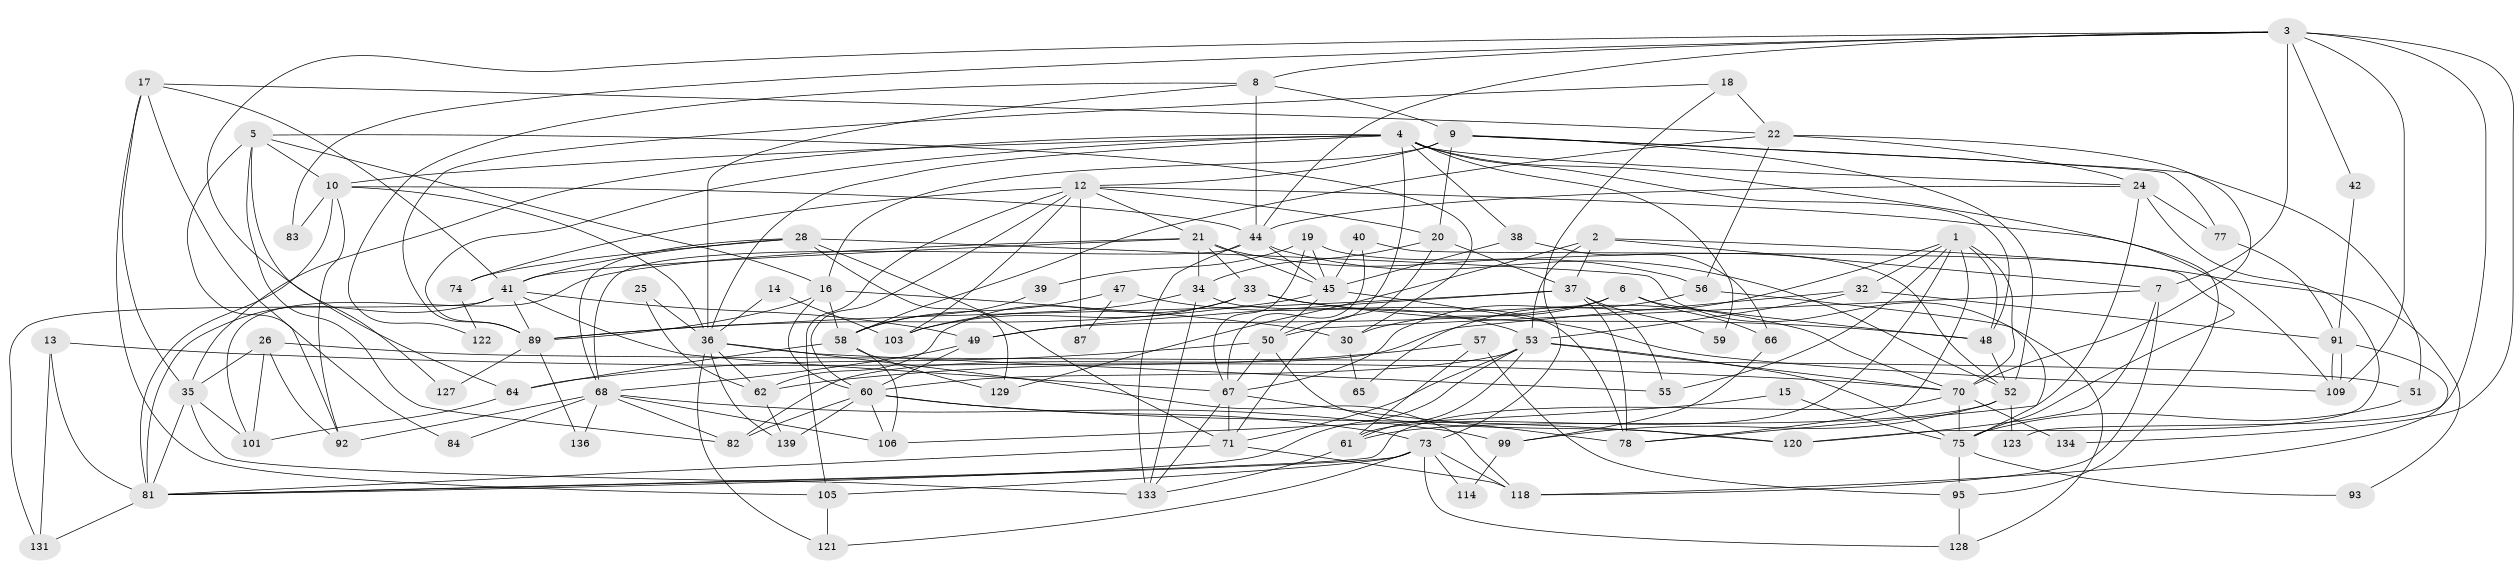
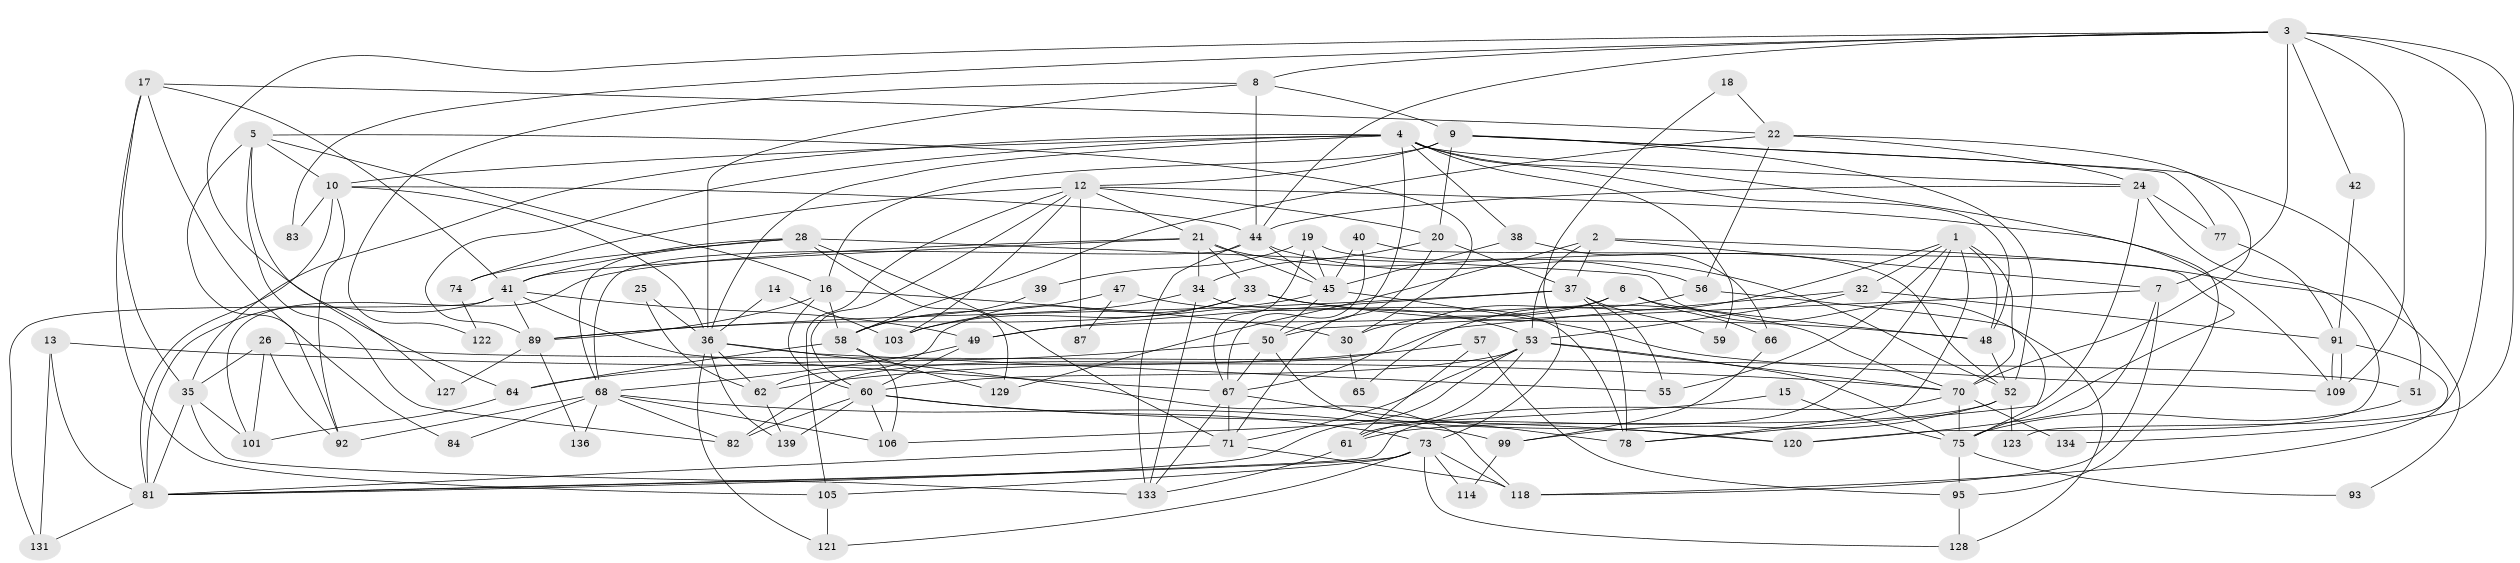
  graph {
    node [color=gray90 style=filled]
    1 [super="+43"]
    32
    48
    55
    61
    65
    70 [super="+88"]
    78
    53 [super="+125"]
    82 [super="+108"]
    91 [super="+135"]
    52 [super="+76"]
    133
    134
    81 [super="+137"]
    75 [super="+117"]
    2 [super="+138"]
    7 [super="+11"]
    37 [super="+54"]
    93
    129
    50 [super="+116"]
    118
    120
    59
    89 [super="+115"]
    49
    60 [super="+97"]
    71 [super="+86"]
    3 [super="+29"]
    8
    42
    44 [super="+119"]
    64
    83
    109
    123
    36 [super="+85"]
    9
    122
    45 [super="+90"]
    68 [super="+124"]
    101
    4 [super="+103"]
    10 [super="+23"]
    24 [super="+69"]
    35 [super="+112"]
    38
    95
    92
    77
    62 [super="+63"]
    121
    139
    66
    67 [super="+132"]
    127
    136
    128
    5 [super="+80"]
    16 [super="+130"]
    30
    58 [super="+72"]
    6 [super="+31"]
    99
    12 [super="+27"]
    20 [super="+46"]
    51
    21 [super="+79"]
    74
    87
    105
    n73 [label=103]
    34
    131
    41 [super="+94"]
    33 [super="+96"]
    56 [super="+104"]
    106 [super="+111"]
    73 [super="+126"]
    13
    14
    15
    22 [super="+98"]
    17
    84
    18
    114
    19 [super="+110"]
    39
    25
    26 [super="+113"]
    28 [super="+102"]
    40
    47
    57
    1 -- 32
    1 -- 48
    1 -- 55
    1 -- 61
    1 -- 65
    1 -- 70
    1 -- 78
    32 -- 53
    32 -- 82
    32 -- 91
    48 -- 52
    61 -- 133
    70 -- 134
    70 -- 81
    70 -- 75
    53 -- 61
    53 -- 70
    53 -- 81
    53 -- 75
    53 -- 60
    53 -- 71
    91 -- 118
    91 -- 109
    91 -- 109
    52 -- 61
    52 -- 123
    52 -- 99
    81 -- 131
    75 -- 93
    75 -- 95
    2 -- 53
    2 -- 7
    2 -- 37
    2 -- 93
    2 -- 129
    7 -- 50
    7 -- 118
    7 -- 120
    37 -- 55
    37 -- 78
    37 -- 59
    37 -- 89
    37 -- 49
    50 -- 120
    50 -- 64
    50 -- 67
    89 -- 127
    89 -- 136
    49 -- 60
    49 -- 68
    60 -- 82
    60 -- 120
    60 -- 139
    60 -- 106
    60 -- 73
    71 -- 81
    71 -- 118
    3 -- 134
    3 -- 7
    3 -- 8
    3 -- 42
    3 -- 44
    3 -- 64
    3 -- 83
    3 -- 109
    3 -- 123
    8 -- 44
    8 -- 36
    8 -- 9
    8 -- 122
    42 -- 91
    44 -- 52
    44 -- 133
    44 -- 45
    44 -- 68
    64 -- 101
    36 -- 55
    36 -- 118
    36 -- 62
    36 -- 121
    36 -- 139
    9 -- 52
    9 -- 77
    9 -- 16
    9 -- 12
    9 -- 20
    9 -- 51
    45 -- 50
    45 -- 89
    45 -- 109
    68 -- 82
    68 -- 92
    68 -- 136
    68 -- 99
    68 -- 106
    68 -- 84
    4 -- 48
    4 -- 50
    4 -- 59
    4 -- 89
    4 -- 36
    4 -- 10
    4 -- 24
    4 -- 35
    4 -- 38
    4 -- 95
    10 -- 81
    10 -- 44
    10 -- 83
    10 -- 36
    10 -- 92
    24 -- 78
    24 -- 120
    24 -- 44
    24 -- 77
    35 -- 133
    35 -- 81
    35 -- 101
    38 -- 45
    38 -- 66
    95 -- 128
    77 -- 91
    62 -- 139
    66 -- 99
    67 -- 78
    67 -- 133
    67 -- 71
    5 -- 82
    5 -- 10
    5 -- 92
    5 -- 127
    5 -- 16
    5 -- 30
    16 -- 89
    16 -- 60
    16 -- 30
    16 -- 58
    30 -- 65
    58 -- 129
    58 -- 64
    58 -- 106
    6 -- 48
    6 -- 49
    6 -- 66
    6 -- 30
    99 -- 114
    12 -- 60
    12 -- 109
    12 -- 20
    12 -- 21
    12 -- 74
    12 -- 87
    12 -- 105
    12 -- n73
    20 -- 37
    20 -- 71
    20 -- 34
    51 -- 75
    21 -- 45
    21 -- 101
    21 -- 34
    21 -- 41
    21 -- 33
    21 -- 56
    74 -- 122
    105 -- 121
    34 -- 78
    34 -- 133
    34 -- n73
    41 -- 81
    41 -- 89
    41 -- 49
    41 -- 67
    41 -- 131
    33 -- 48
    33 -- 70
    33 -- 62
    33 -- n73
    56 -- 75
    56 -- 67
    73 -- 81
    73 -- 118
    73 -- 121
    73 -- 128
    73 -- 105
    73 -- 114
    13 -- 70
    13 -- 81
    13 -- 131
    14 -- 36
    14 -- n73
    15 -- 75
    15 -- 106
    22 -- 70
    22 -- 24
    22 -- 58
    22 -- 56
    17 -- 35
    17 -- 105
    17 -- 41
    17 -- 22
    17 -- 84
-   18 -- 89
    18 -- 73
    18 -- 22
    19 -- 52
    19 -- 45
    19 -- 67
    19 -- 39
    39 -- 58
    25 -- 36
    25 -- 62
    26 -- 101
    26 -- 35
    26 -- 92
    26 -- 51
    28 -- 129
    28 -- 71 [weight=2]
    28 -- 68
    28 -- 128
    28 -- 74
    28 -- 41
    40 -- 75
    40 -- 45
    40 -- 67
    47 -- 53
    47 -- 58
    47 -- 87
    57 -- 61
    57 -- 95
    57 -- 62
  }
